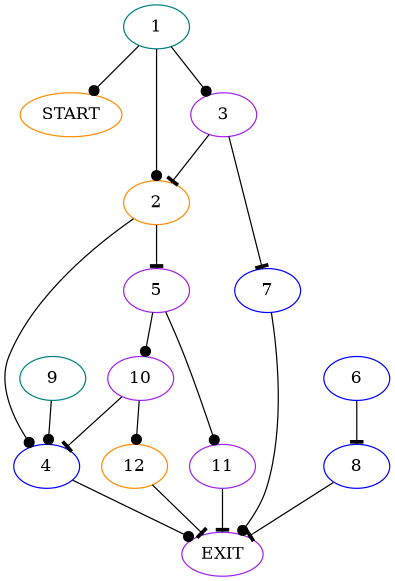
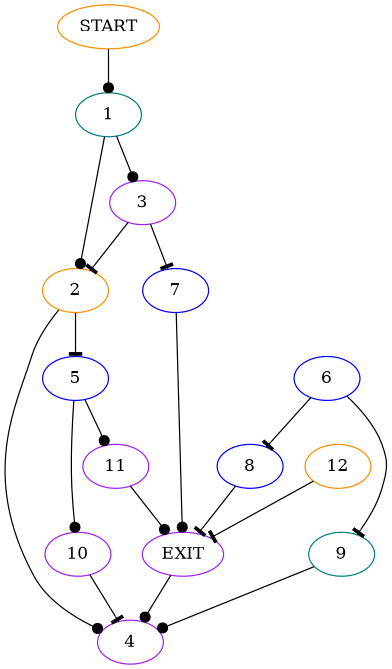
  digraph {
    node [color=purple]
    edge [arrowhead=dot]
    n1 [color=darkorange label=START]
    1 [color=teal]
    2 [color=darkorange]
    3
    n5 [label=EXIT]
-   4 [color=blue]
-   5
+   4
+   5 [color=blue]
    7 [color=blue]
    10
    11
    6 [color=blue]
    8 [color=blue]
    9 [color=teal]
    12 [color=darkorange]
-   1 -> n1
+   n1 -> 1
    1 -> 2
    1 -> 3
    2 -> 4
    2 -> 5 [arrowhead=tee]
    3 -> 2 [arrowhead=tee]
    3 -> 7 [arrowhead=tee]
-   4 -> n5
+   n5 -> 4
    5 -> 10
    5 -> 11
    7 -> n5
    10 -> 4 [arrowhead=tee]
-   10 -> 12
-   11 -> n5 [arrowhead=tee]
+   11 -> n5
    6 -> 8 [arrowhead=tee]
+   6 -> 9 [arrowhead=tee]
    8 -> n5 [arrowhead=tee]
    9 -> 4
    12 -> n5 [arrowhead=tee]
  }
